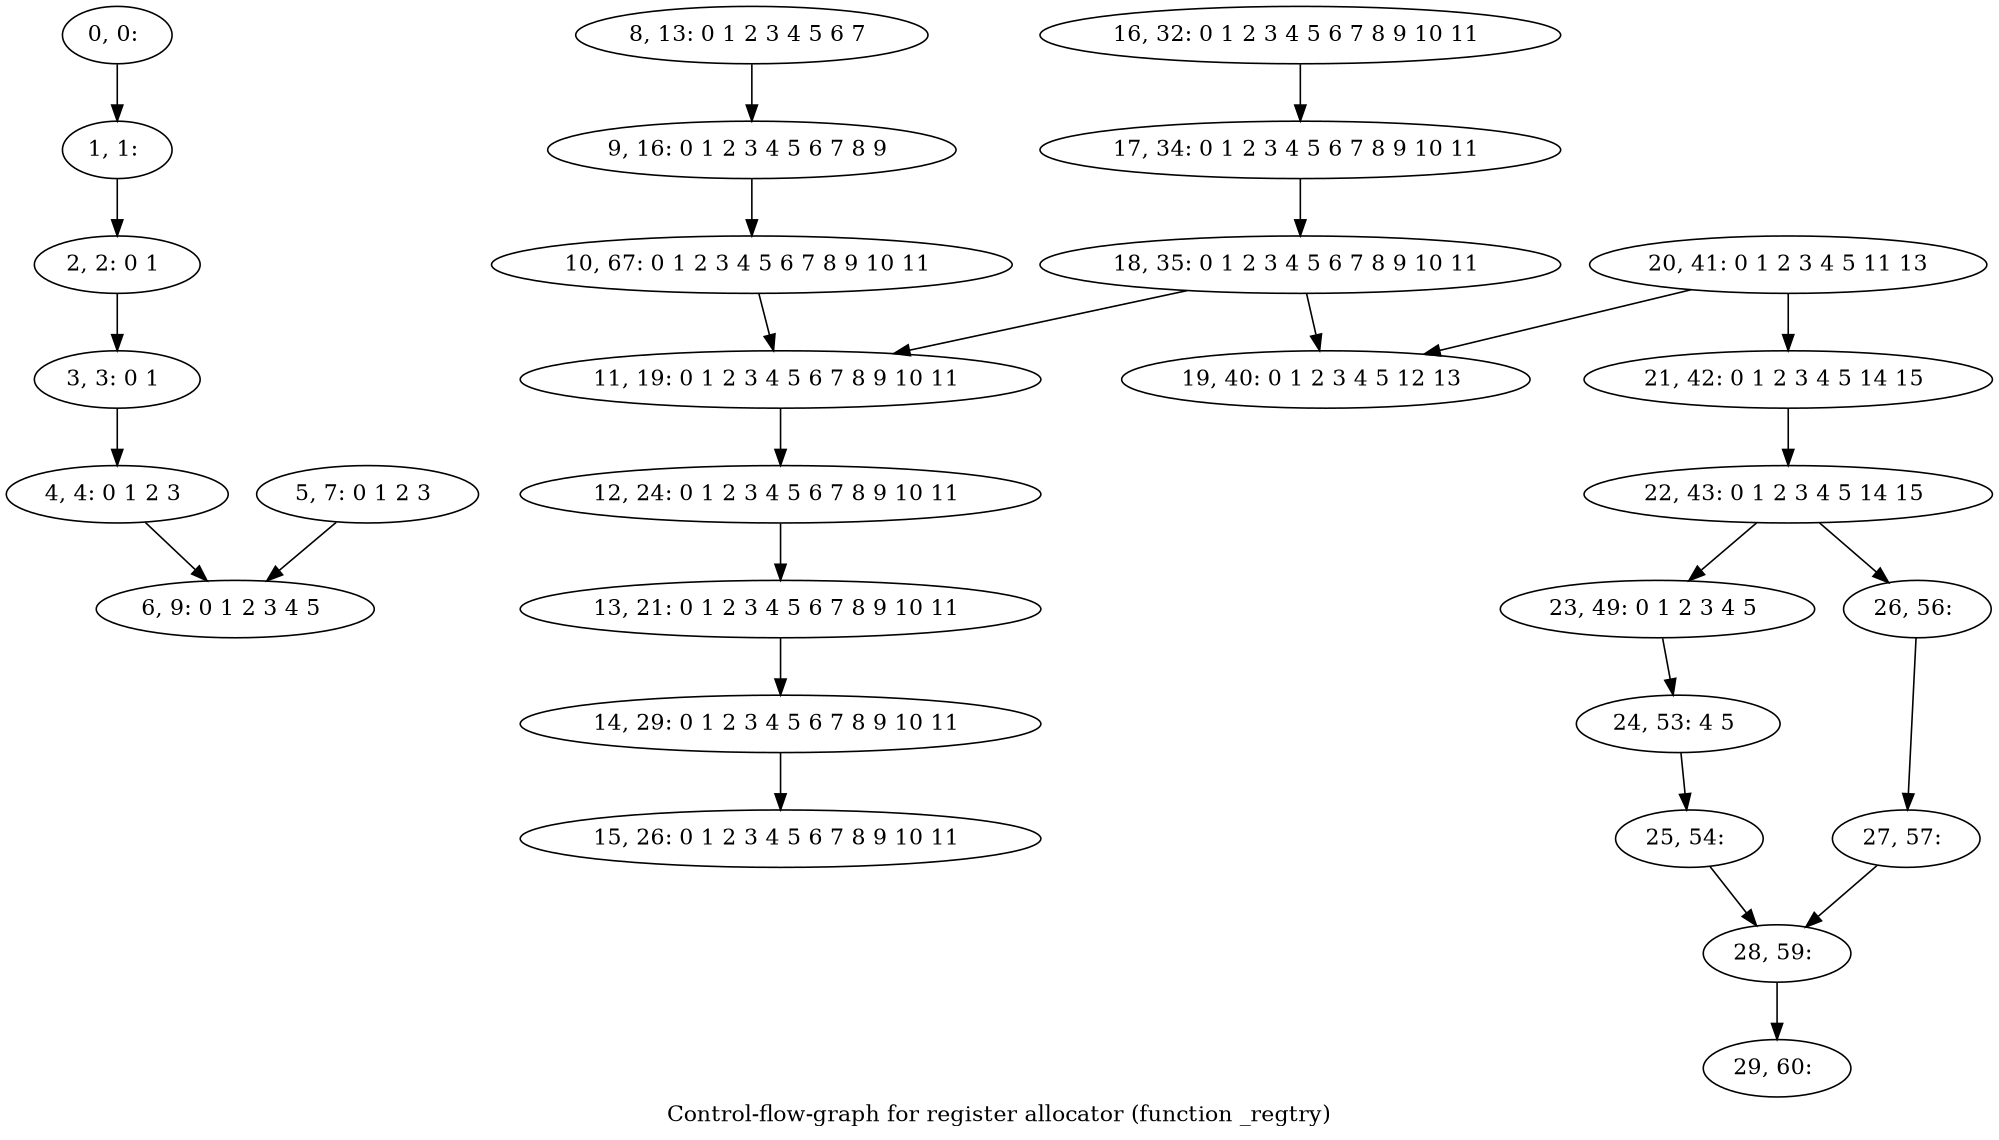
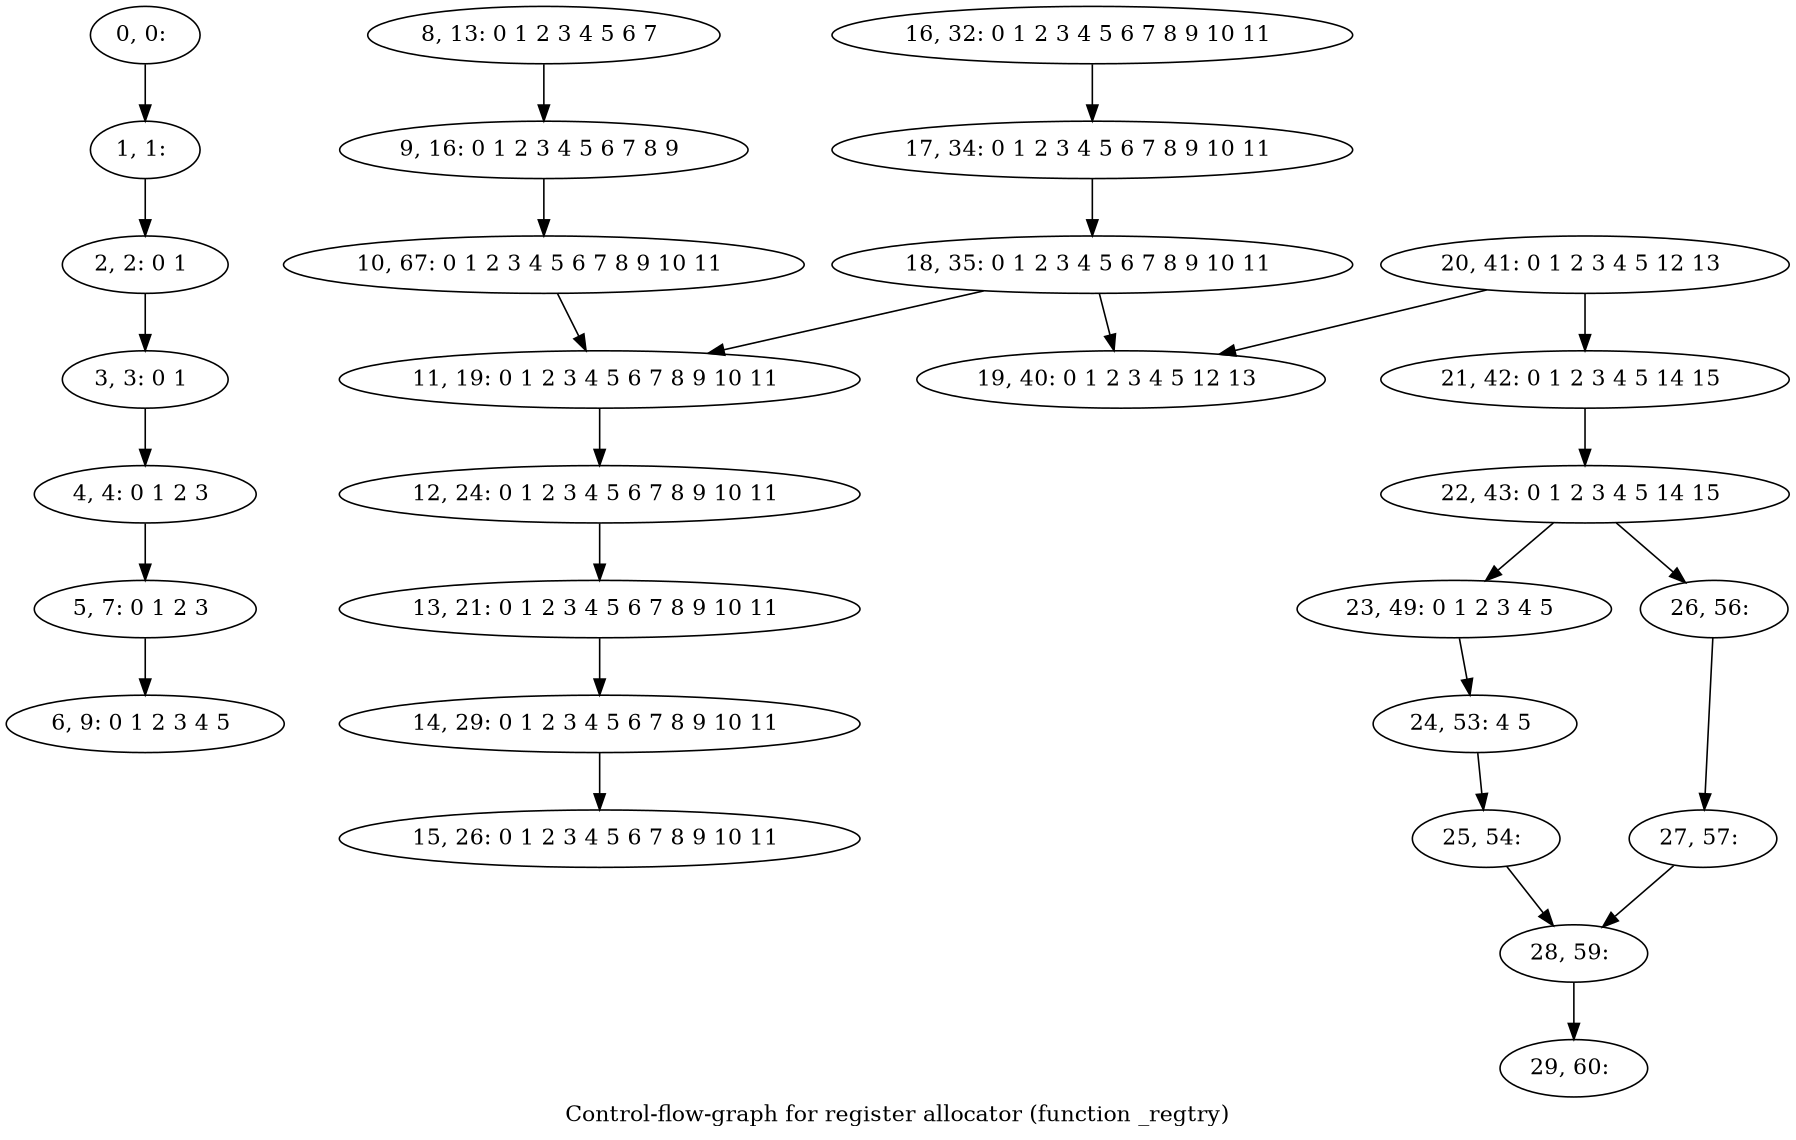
  digraph {
    label="Control-flow-graph for register allocator (function _regtry)"
    n1 [label="0, 0: "]
    n2 [label="1, 1: "]
    n3 [label="2, 2: 0 1 "]
    n4 [label="3, 3: 0 1 "]
    n5 [label="4, 4: 0 1 2 3 "]
    n6 [label="5, 7: 0 1 2 3 "]
    n7 [label="6, 9: 0 1 2 3 4 5 "]
    n8 [label="8, 13: 0 1 2 3 4 5 6 7 "]
    n9 [label="9, 16: 0 1 2 3 4 5 6 7 8 9 "]
    n10 [label="10, 67: 0 1 2 3 4 5 6 7 8 9 10 11 "]
    n11 [label="11, 19: 0 1 2 3 4 5 6 7 8 9 10 11 "]
    n12 [label="12, 24: 0 1 2 3 4 5 6 7 8 9 10 11 "]
    n13 [label="13, 21: 0 1 2 3 4 5 6 7 8 9 10 11 "]
    n14 [label="14, 29: 0 1 2 3 4 5 6 7 8 9 10 11 "]
    n15 [label="15, 26: 0 1 2 3 4 5 6 7 8 9 10 11 "]
    n16 [label="16, 32: 0 1 2 3 4 5 6 7 8 9 10 11 "]
    n17 [label="17, 34: 0 1 2 3 4 5 6 7 8 9 10 11 "]
    n18 [label="18, 35: 0 1 2 3 4 5 6 7 8 9 10 11 "]
    n19 [label="19, 40: 0 1 2 3 4 5 12 13 "]
-   n20 [label="20, 41: 0 1 2 3 4 5 11 13"]
+   n20 [label="20, 41: 0 1 2 3 4 5 12 13 "]
    n21 [label="21, 42: 0 1 2 3 4 5 14 15 "]
    n22 [label="22, 43: 0 1 2 3 4 5 14 15 "]
    n23 [label="23, 49: 0 1 2 3 4 5 "]
    n24 [label="26, 56: "]
    n25 [label="24, 53: 4 5 "]
    n26 [label="27, 57: "]
    n27 [label="25, 54: "]
    n28 [label="28, 59: "]
    n29 [label="29, 60: "]
    n1 -> n2
    n2 -> n3
    n3 -> n4
    n4 -> n5
-   n5 -> n7
+   n5 -> n6
    n6 -> n7
    n8 -> n9
    n9 -> n10
    n10 -> n11
    n11 -> n12
    n12 -> n13
    n13 -> n14
    n14 -> n15
    n16 -> n17
    n17 -> n18
    n18 -> n11
    n18 -> n19
    n20 -> n19
    n20 -> n21
    n21 -> n22
    n22 -> n23
    n22 -> n24
    n23 -> n25
    n24 -> n26
    n25 -> n27
    n26 -> n28
    n27 -> n28
    n28 -> n29
  }
